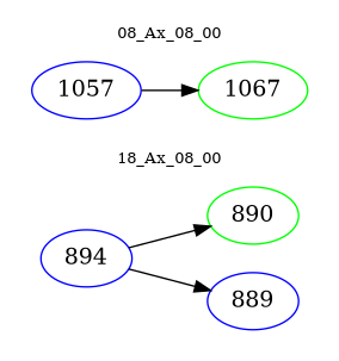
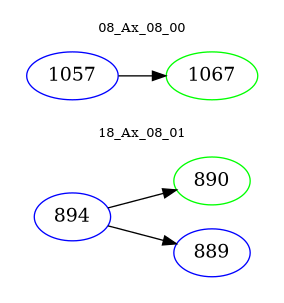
  digraph {
    rankdir=LR
    node [color=blue]
    edge [color=black]
    n1 [label=894]
    n2 [label=889]
    n3 [color=green label=890]
    n4 [label=1057]
    n5 [color=green label=1067]
    subgraph cluster_1 {
      color=white
      fontsize=10
-     label="18_Ax_08_00"
+     label="18_Ax_08_01"
      n1
      n2
      n3
    }
    subgraph cluster_2 {
      color=white
      fontsize=10
      label="08_Ax_08_00"
      n4
      n5
    }
    n1 -> n2
    n1 -> n3
    n4 -> n5
  }
